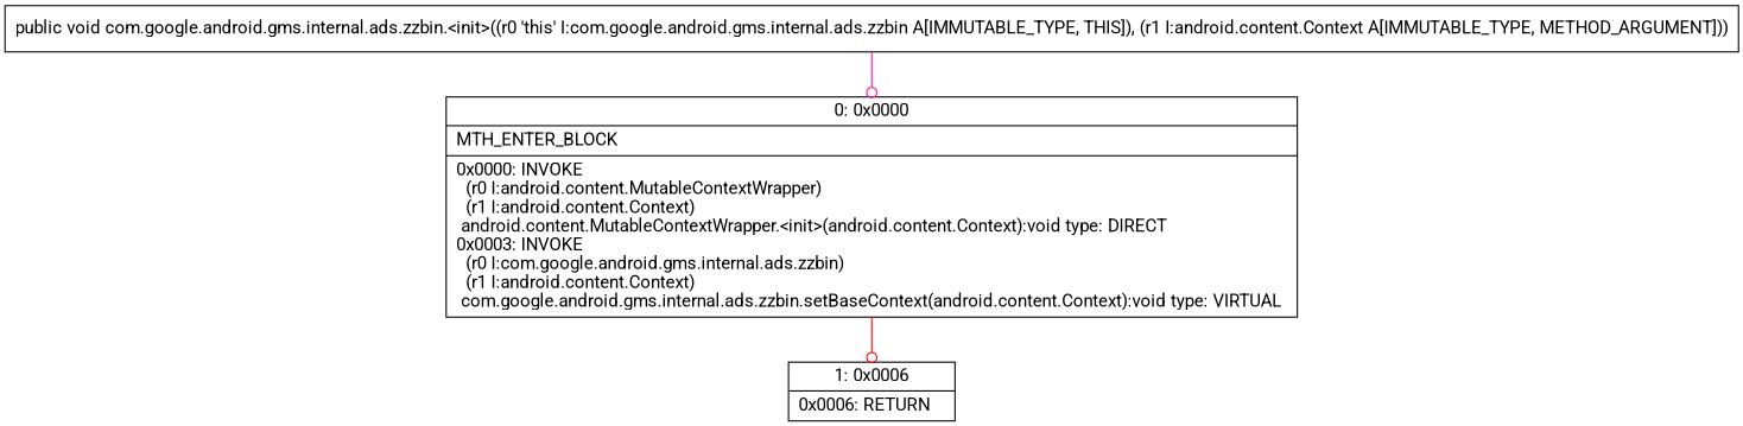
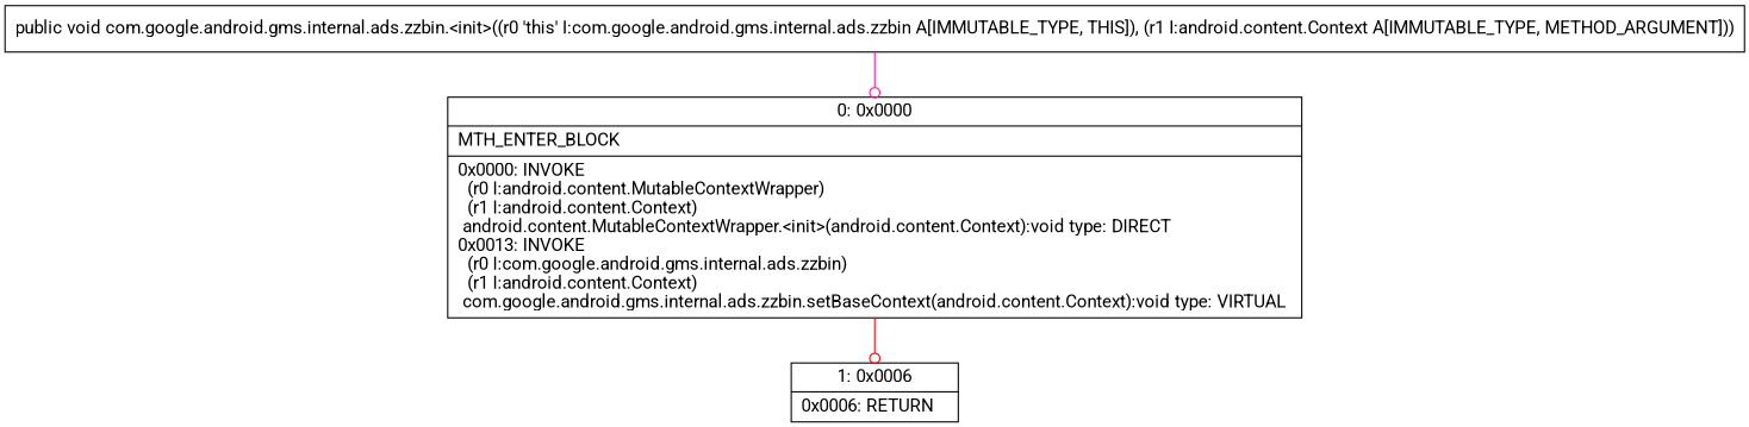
  digraph {
    fontname=Roboto
    node [shape=record fontname=Roboto]
    edge [arrowhead=odot fontname=Roboto]
-   n1 [label="{0\:\ 0x0000|MTH_ENTER_BLOCK\l|0x0000: INVOKE  \l  (r0 I:android.content.MutableContextWrapper)\l  (r1 I:android.content.Context)\l android.content.MutableContextWrapper.\<init\>(android.content.Context):void type: DIRECT \l0x0003: INVOKE  \l  (r0 I:com.google.android.gms.internal.ads.zzbin)\l  (r1 I:android.content.Context)\l com.google.android.gms.internal.ads.zzbin.setBaseContext(android.content.Context):void type: VIRTUAL \l}"]
+   n1 [label="{0\:\ 0x0000|MTH_ENTER_BLOCK\l|0x0000: INVOKE  \l  (r0 I:android.content.MutableContextWrapper)\l  (r1 I:android.content.Context)\l android.content.MutableContextWrapper.\<init\>(android.content.Context):void type: DIRECT \l0x0013: INVOKE  \l  (r0 I:com.google.android.gms.internal.ads.zzbin)\l  (r1 I:android.content.Context)\l com.google.android.gms.internal.ads.zzbin.setBaseContext(android.content.Context):void type: VIRTUAL \l}"]
    n2 [label="{1\:\ 0x0006|0x0006: RETURN   \l}"]
    n3 [label="{public void com.google.android.gms.internal.ads.zzbin.\<init\>((r0 'this' I:com.google.android.gms.internal.ads.zzbin A[IMMUTABLE_TYPE, THIS]), (r1 I:android.content.Context A[IMMUTABLE_TYPE, METHOD_ARGUMENT])) }"]
    n1 -> n2 [color=red]
    n3 -> n1 [color=deeppink]
  }
